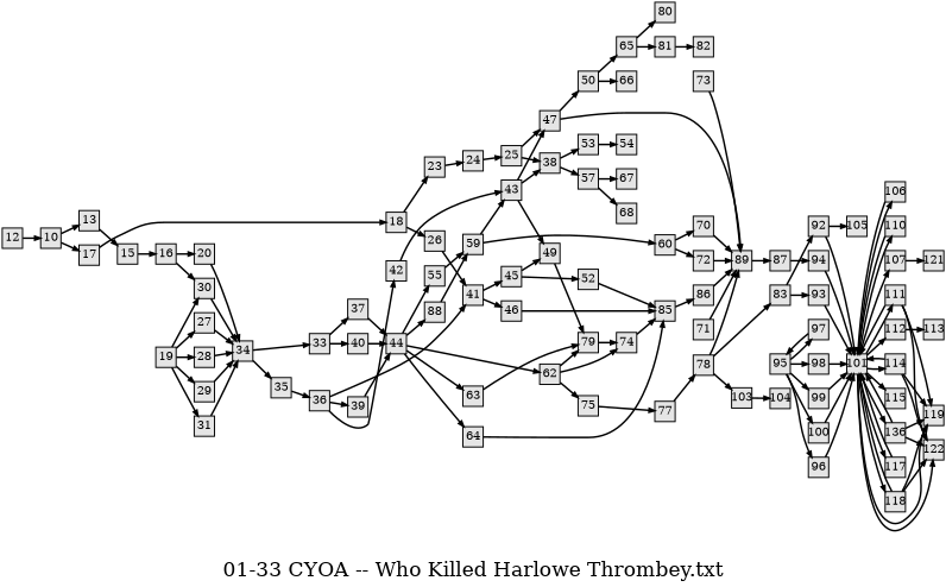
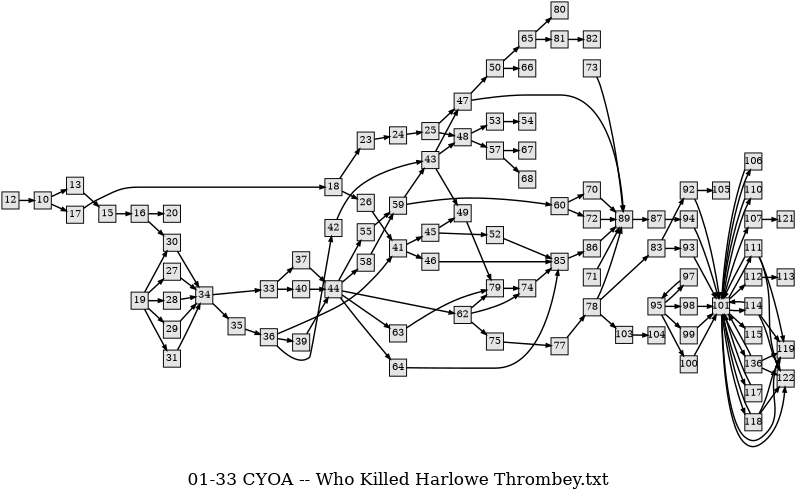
  digraph {
    fontsize=36
    label="01-33 CYOA -- Who Killed Harlowe Thrombey.txt"
    nodesep=0.35
    ordering=out
    rankdir=LR
    ranksep=0.45
    node [fillcolor=grey90 fixedsize=true fontsize=20 labelfloat=true margin="0,0" penwidth=2 regular=true shape=rect style=filled]
    edge [fontsize=12 labelfloat=true penwidth=3]
    10
    13
    17
    15
    18
    16
    23
    26
    12
    20
    30
    19
    27
    28
    29
    31
    34
    33
    35
    24
    41
    25
    45
    46
    37
    40
    36
    47
-   48 [label=38]
+   48
    50
    89
    53
    57
    65
    66
    87
    54
    67
    68
    49
    52
    85
    44
    55
-   58 [label=88]
+   58
    62
    63
    64
    39
    42
    43
    59
    79
    74
    75
    86
    60
    77
    80
    81
    94
    82
    70
    72
    71
    73
    78
    83
    103
    92
    93
    104
    105
    101
    106
    110
    107
    111
    112
    114
    115
    n82 [label=136]
    117
    118
    119
    122
    97
    95
    98
    99
    100
-   96
    121
    113
    10 -> 13
    10 -> 17
    13 -> 15
    17 -> 18
    15 -> 16
    18 -> 23
    18 -> 26
    16 -> 20
    16 -> 30
    23 -> 24
    26 -> 41
    12 -> 10
-   20 -> 34
    30 -> 34
    19 -> 30
    19 -> 27
    19 -> 28
    19 -> 29
    19 -> 31
    27 -> 34
    28 -> 34
    29 -> 34
    31 -> 34
    34 -> 33
    34 -> 35
    33 -> 37
    33 -> 40
    35 -> 36
    24 -> 25
    41 -> 45
    41 -> 46
    25 -> 47
    25 -> 48
    45 -> 49
    45 -> 52
    46 -> 85
    37 -> 44
    40 -> 44
    36 -> 41
    36 -> 39
    36 -> 42
    47 -> 50
    47 -> 89
    48 -> 53
    48 -> 57
    50 -> 65
    50 -> 66
    89 -> 87
    53 -> 54
    57 -> 67
    57 -> 68
    65 -> 80
    65 -> 81
    87 -> 94
    49 -> 79
    52 -> 85
    85 -> 86
    44 -> 55
    44 -> 58
    44 -> 62
    44 -> 63
    44 -> 64
    55 -> 59
    58 -> 59
    62 -> 79
    62 -> 74
    62 -> 75
    63 -> 79
    64 -> 85
    39 -> 44
    42 -> 43
    43 -> 47
    43 -> 48
    43 -> 49
    59 -> 43
    59 -> 60
    79 -> 74
    74 -> 85
    75 -> 77
    86 -> 89
    60 -> 70
    60 -> 72
    77 -> 78
    81 -> 82
    94 -> 101
    70 -> 89
    72 -> 89
    71 -> 89
    73 -> 89
    78 -> 89
    78 -> 83
    78 -> 103
    83 -> 92
    83 -> 93
    103 -> 104
    92 -> 105
    92 -> 101
    93 -> 101
    101 -> 106
    101 -> 110
    101 -> 107
    101 -> 111
    101 -> 112
    101 -> 114
    101 -> 115
    101 -> n82
    101 -> 117
    101 -> 118
    101 -> 119
    101 -> 122
    106 -> 101
    110 -> 101
    107 -> 121
    111 -> 101
    111 -> 119
    111 -> 122
    112 -> 113
    114 -> 101
    114 -> 119
    114 -> 122
    n82 -> 101
    n82 -> 119
    n82 -> 122
    117 -> 101
    118 -> 101
    118 -> 119
    118 -> 122
    97 -> 95
    95 -> 97
    95 -> 98
    95 -> 99
    95 -> 100
-   95 -> 96
    98 -> 101
    99 -> 101
    100 -> 101
-   96 -> 101
  }
